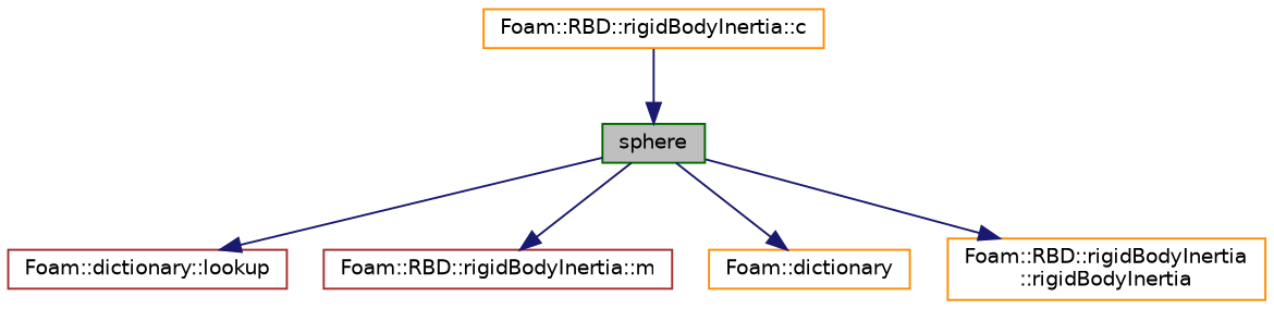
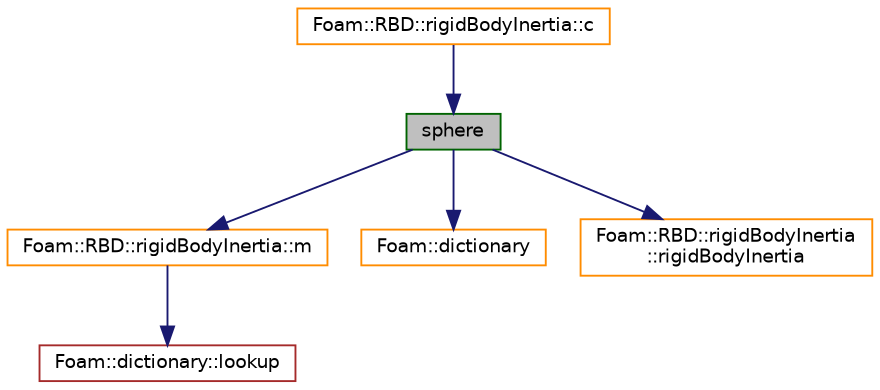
  digraph {
    rankdir=TB
    node [color=darkorange fontname=Helvetica fontsize=10 shape=record]
    edge [color=midnightblue fontname=Helvetica fontsize=10 labelfontname=Helvetica labelfontsize=10 style=solid]
    n1 [color=darkgreen fillcolor=grey75 fontcolor=black height=0.2 label=sphere style=filled width=0.4]
    n2 [color=brown height=0.2 label="Foam::dictionary::lookup" width=0.4]
-   n3 [color=brown height=0.2 label="Foam::RBD::rigidBodyInertia::m" width=0.4]
+   n3 [height=0.2 label="Foam::RBD::rigidBodyInertia::m" width=0.4]
    n4 [height=0.2 label="Foam::dictionary" width=0.4]
    n5 [height=0.2 label="Foam::RBD::rigidBodyInertia\l::rigidBodyInertia" width=0.4]
    n6 [height=0.2 label="Foam::RBD::rigidBodyInertia::c" width=0.4]
-   n1 -> n2
+   n3 -> n2
    n1 -> n3
    n1 -> n4
    n1 -> n5
    n6 -> n1
  }
